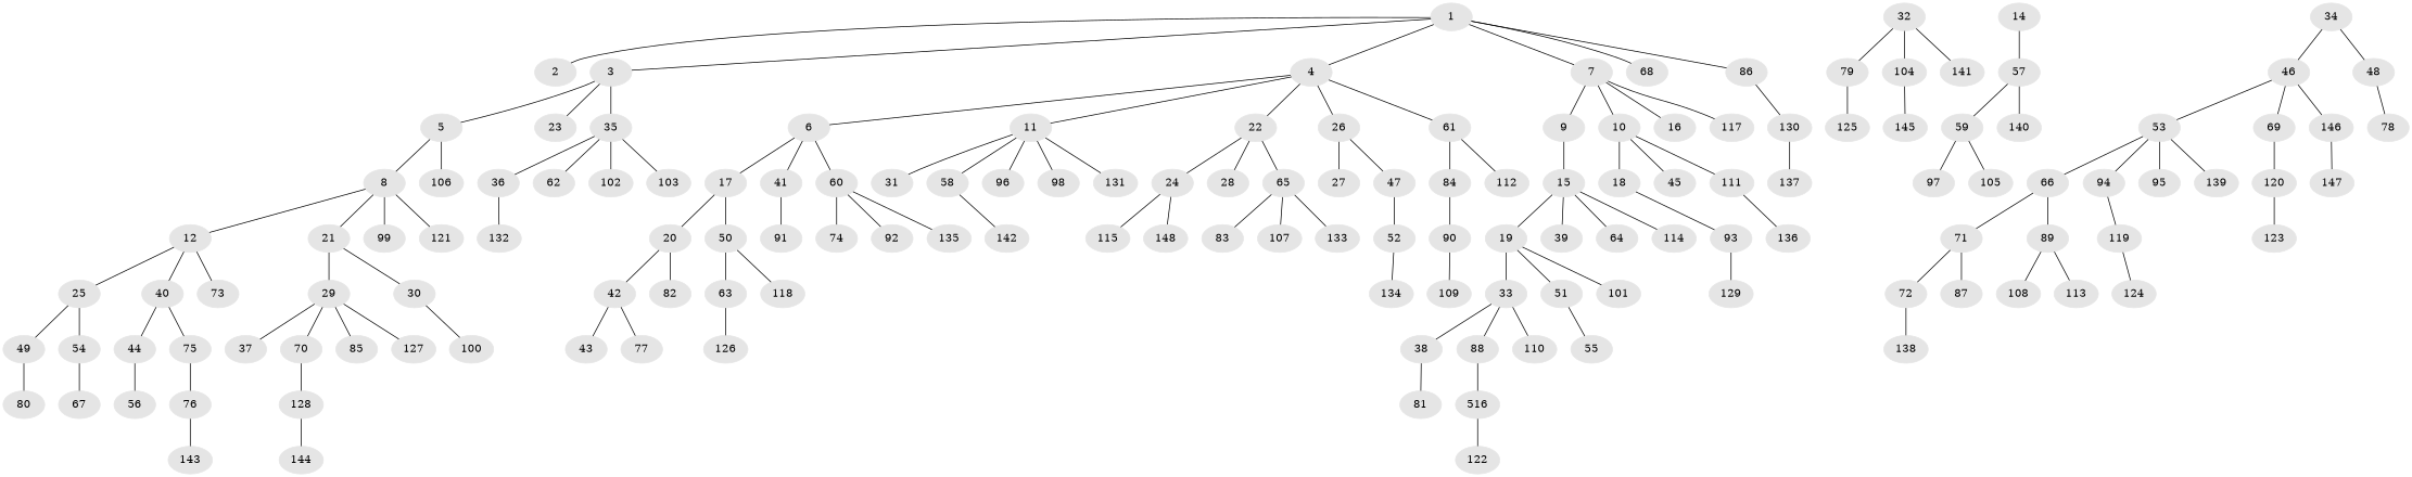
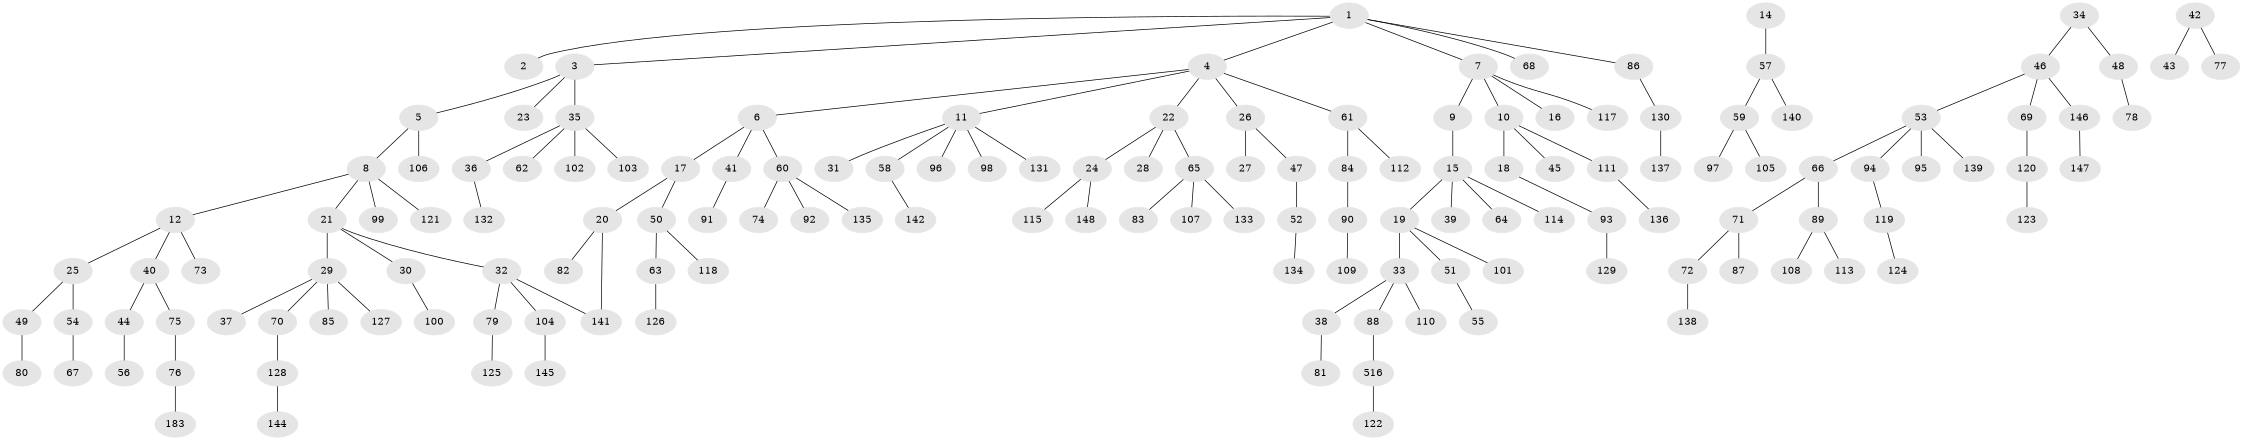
  graph {
    node [color=gray90 style=filled]
    1
    2
    3
    4
    7
    68
    86
    5
    23
    35
    6
    11
    22
    26
    61
    9
    10
    16
    117
    130
    8
    106
    36
    62
    102
    103
    17
    41
    60
    31
    58
    96
    98
    131
    24
    28
    65
    27
    47
    84
    112
    12
    21
    99
    121
    20
    50
    91
    74
    92
    135
    15
    18
    45
    111
    25
    40
    73
    29
    30
    32
    19
    39
    64
    114
    93
    136
    142
    49
    54
    44
    75
    14
    57
    34
    46
    48
    59
    140
    33
    51
    101
    42
    82
    63
    118
    129
    38
    88
    110
    55
    43
    77
    37
    70
    85
    127
    100
    79
    104
    141
    115
    148
    83
    107
    133
    80
    67
    52
    128
    125
    145
    81
    n114 [label=516]
    53
    69
    146
    78
    132
    56
    76
    66
    94
    95
    139
    120
    147
    134
    126
    71
    89
    119
    97
    105
    90
    72
    87
    108
    113
    123
    144
    138
-   143
+   143 [label=183]
    109
    137
    122
    124
    1 -- 2
    1 -- 3
    1 -- 4
    1 -- 7
    1 -- 68
    1 -- 86
    3 -- 5
    3 -- 23
    3 -- 35
    4 -- 6
    4 -- 11
    4 -- 22
    4 -- 26
    4 -- 61
    7 -- 9
    7 -- 10
    7 -- 16
    7 -- 117
    86 -- 130
    5 -- 8
    5 -- 106
    35 -- 36
    35 -- 62
    35 -- 102
    35 -- 103
    6 -- 17
    6 -- 41
    6 -- 60
    11 -- 31
    11 -- 58
    11 -- 96
    11 -- 98
    11 -- 131
    22 -- 24
    22 -- 28
    22 -- 65
    26 -- 27
    26 -- 47
    61 -- 84
    61 -- 112
    9 -- 15
    10 -- 18
    10 -- 45
    10 -- 111
    130 -- 137
    8 -- 12
    8 -- 21
    8 -- 99
    8 -- 121
    36 -- 132
    17 -- 20
    17 -- 50
    41 -- 91
    60 -- 74
    60 -- 92
    60 -- 135
    58 -- 142
    24 -- 115
    24 -- 148
    65 -- 83
    65 -- 107
    65 -- 133
    47 -- 52
    84 -- 90
    12 -- 25
    12 -- 40
    12 -- 73
    21 -- 29
    21 -- 30
-   20 -- 42
+   21 -- 32
+   20 -- 141
    20 -- 82
    50 -- 63
    50 -- 118
    15 -- 19
    15 -- 39
    15 -- 64
    15 -- 114
    18 -- 93
    111 -- 136
    25 -- 49
    25 -- 54
    40 -- 44
    40 -- 75
    29 -- 37
    29 -- 70
    29 -- 85
    29 -- 127
    30 -- 100
    32 -- 79
    32 -- 104
    32 -- 141
    19 -- 33
    19 -- 51
    19 -- 101
    93 -- 129
    49 -- 80
    54 -- 67
    44 -- 56
    75 -- 76
    14 -- 57
    57 -- 59
    57 -- 140
    34 -- 46
    34 -- 48
    46 -- 53
    46 -- 69
    46 -- 146
    48 -- 78
    59 -- 97
    59 -- 105
    33 -- 38
    33 -- 88
    33 -- 110
    51 -- 55
    42 -- 43
    42 -- 77
    63 -- 126
    38 -- 81
    88 -- n114
    70 -- 128
    79 -- 125
    104 -- 145
    52 -- 134
    128 -- 144
    n114 -- 122
    53 -- 66
    53 -- 94
    53 -- 95
    53 -- 139
    69 -- 120
    146 -- 147
    76 -- 143
    66 -- 71
    66 -- 89
    94 -- 119
    120 -- 123
    71 -- 72
    71 -- 87
    89 -- 108
    89 -- 113
    119 -- 124
    90 -- 109
    72 -- 138
  }
